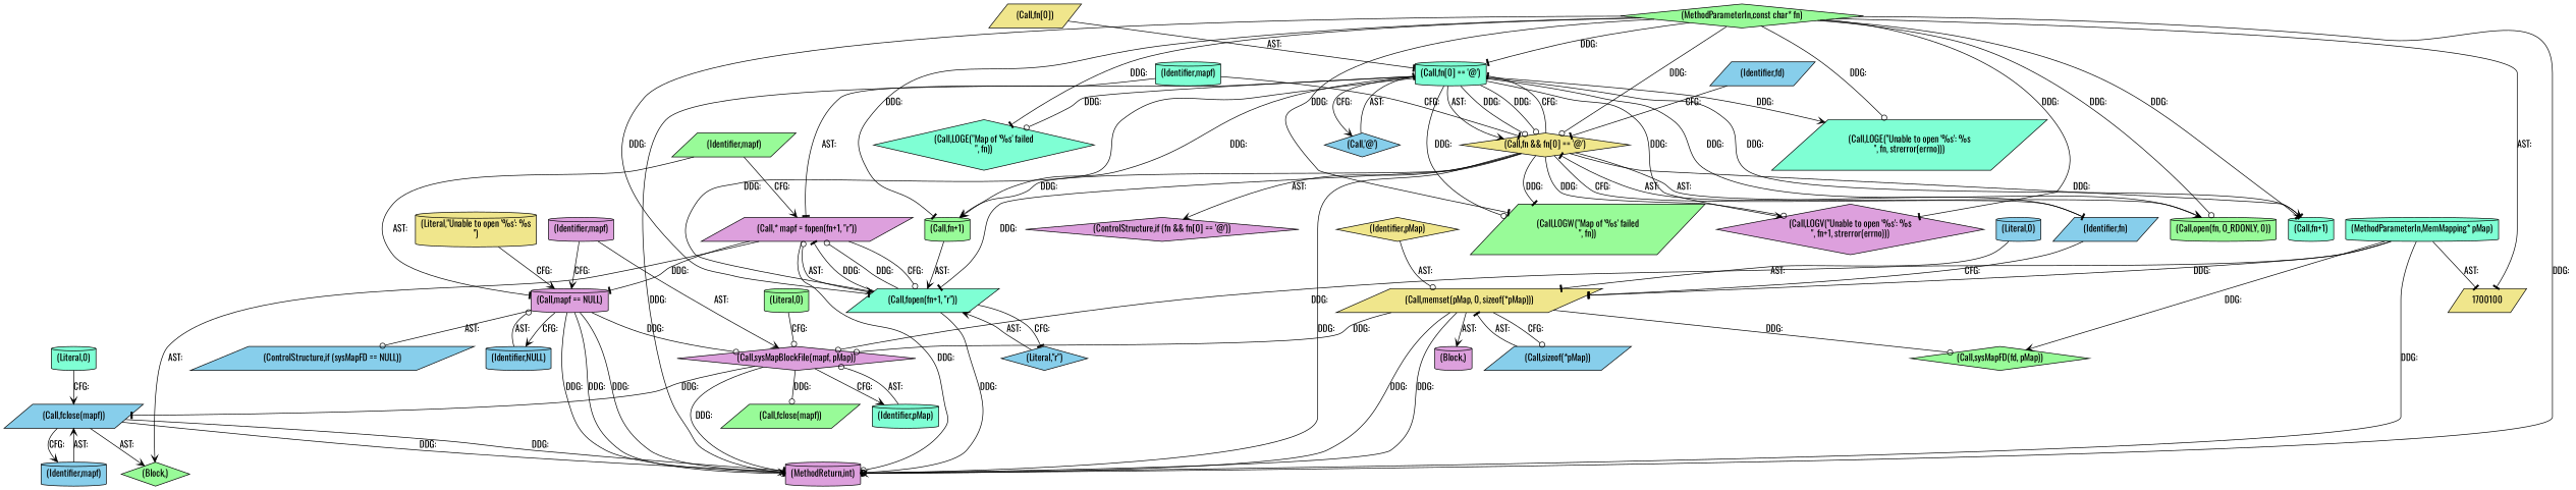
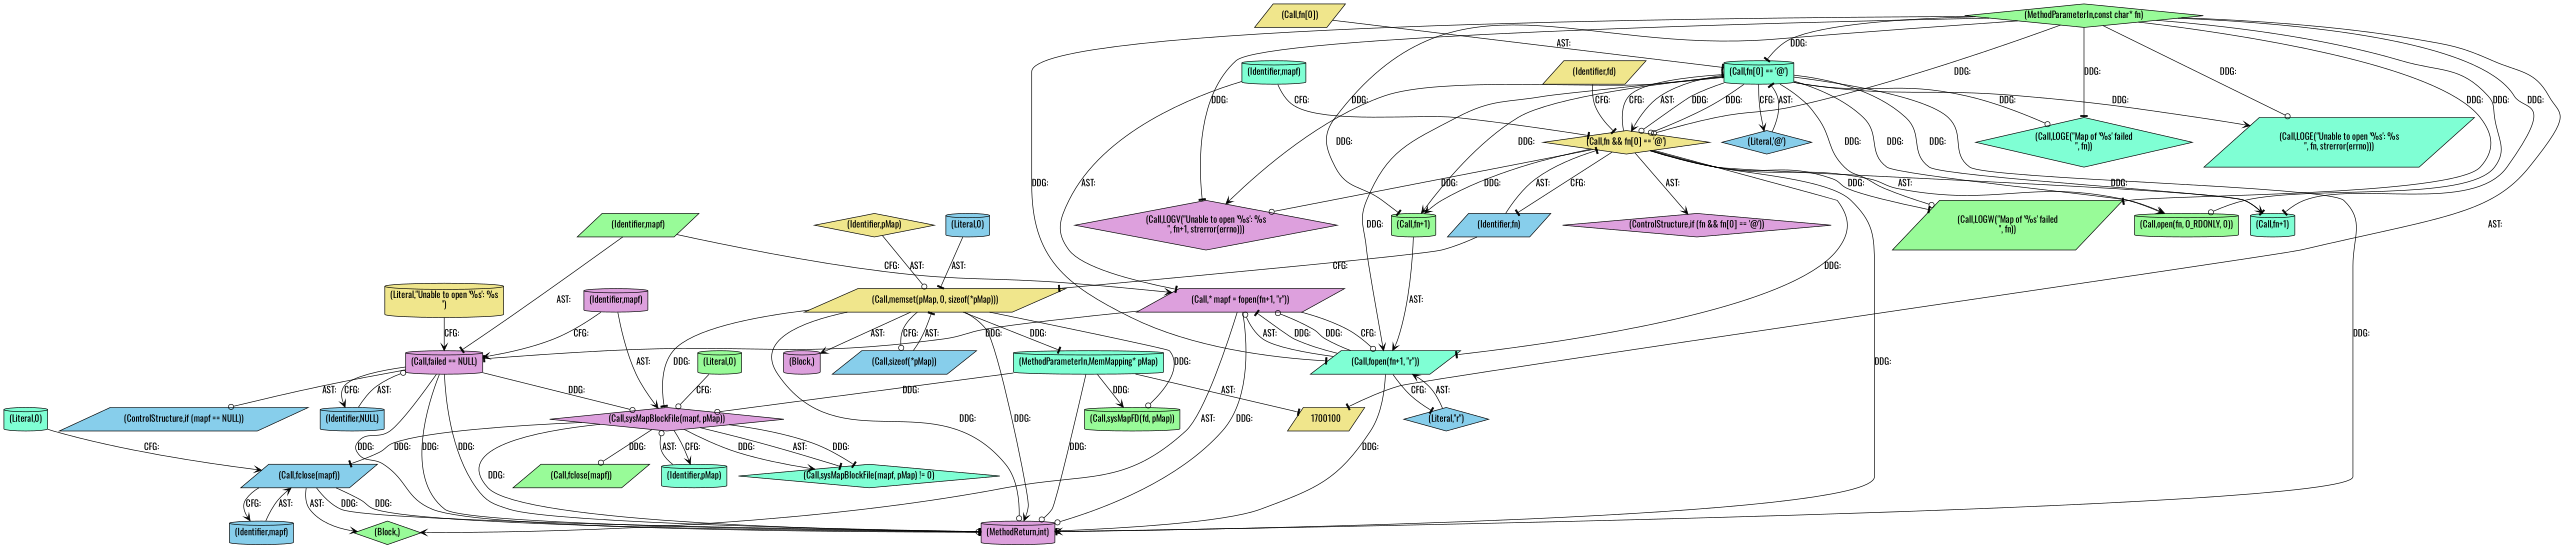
  digraph {
    fontname=Oswald
    node [fillcolor=skyblue fontname=Oswald shape=cylinder style=filled]
    edge [arrowhead=tee fontname=Oswald]
    n1 [label="(Call,fclose(mapf))" shape=parallelogram]
    n2 [fillcolor=plum label="(MethodReturn,int)"]
    n3 [label="(Identifier,mapf)"]
    n4 [fillcolor=palegreen label="(Block,)" shape=diamond]
    n5 [fillcolor=plum label="(Call,sysMapBlockFile(mapf, pMap))" shape=diamond]
+   n6 [fillcolor=aquamarine label="(Call,sysMapBlockFile(mapf, pMap) != 0)" shape=diamond]
    n7 [fillcolor=palegreen label="(Call,fclose(mapf))" shape=parallelogram]
    n8 [fillcolor=aquamarine label="(Identifier,pMap)"]
-   n9 [fillcolor=plum label="(Call,mapf == NULL)"]
-   n10 [label="(ControlStructure,if (sysMapFD == NULL))" shape=parallelogram]
+   n9 [fillcolor=plum label="(Call,failed == NULL)"]
+   n10 [label="(ControlStructure,if (mapf == NULL))" shape=parallelogram]
    n11 [label="(Identifier,NULL)"]
    n12 [fillcolor=plum label="(Call,* mapf = fopen(fn+1, \"r\"))" shape=parallelogram]
    n13 [fillcolor=aquamarine label="(Call,fopen(fn+1, \"r\"))" shape=parallelogram]
    n14 [label="(Literal,\"r\")" shape=diamond]
    n15 [fillcolor=aquamarine label="(Call,fn[0] == '@')"]
    n16 [fillcolor=khaki label="(Call,fn && fn[0] == '@')" shape=diamond]
    n17 [fillcolor=palegreen label="(Call,open(fn, O_RDONLY, 0))"]
    n18 [fillcolor=aquamarine label="(Call,fn+1)"]
    n19 [fillcolor=palegreen label="(Call,fn+1)"]
    n20 [fillcolor=aquamarine label="(Call,LOGE(\"Map of '%s' failed\n\", fn))" shape=diamond]
-   n21 [label="(Call,'@')" shape=diamond]
+   n21 [label="(Literal,'@')" shape=diamond]
    n22 [fillcolor=aquamarine label="(Call,LOGE(\"Unable to open '%s': %s\n\", fn, strerror(errno)))" shape=parallelogram]
    n23 [fillcolor=palegreen label="(Call,LOGW(\"Map of '%s' failed\n\", fn))" shape=parallelogram]
    n24 [fillcolor=plum label="(Call,LOGV(\"Unable to open '%s': %s\n\", fn+1, strerror(errno)))" shape=diamond]
    n25 [label="(Identifier,fn)" shape=parallelogram]
    n26 [fillcolor=plum label="(ControlStructure,if (fn && fn[0] == '@'))" shape=diamond]
    n27 [fillcolor=palegreen label="(MethodParameterIn,const char* fn)" shape=diamond]
    n28 [fillcolor=khaki label=1700100 shape=parallelogram]
    n29 [fillcolor=khaki label="(Call,memset(pMap, 0, sizeof(*pMap)))" shape=parallelogram]
-   n30 [fillcolor=palegreen label="(Call,sysMapFD(fd, pMap))" shape=diamond]
+   n30 [fillcolor=palegreen label="(Call,sysMapFD(fd, pMap))"]
    n31 [fillcolor=plum label="(Block,)"]
    n32 [label="(Call,sizeof(*pMap))" shape=parallelogram]
    n33 [fillcolor=aquamarine label="(MethodParameterIn,MemMapping* pMap)"]
    n34 [fillcolor=palegreen label="(Identifier,mapf)" shape=parallelogram]
    n35 [fillcolor=khaki label="(Identifier,pMap)" shape=diamond]
-   n36 [label="(Identifier,fd)" shape=parallelogram]
+   n36 [fillcolor=khaki label="(Identifier,fd)" shape=parallelogram]
    n37 [fillcolor=khaki label="(Literal,\"Unable to open '%s': %s\n\")"]
    n38 [fillcolor=palegreen label="(Literal,0)"]
    n39 [fillcolor=aquamarine label="(Identifier,mapf)"]
    n40 [fillcolor=khaki label="(Call,fn[0])" shape=parallelogram]
    n41 [fillcolor=aquamarine label="(Literal,0)"]
    n42 [label="(Literal,0)"]
    n43 [fillcolor=plum label="(Identifier,mapf)"]
    n1 -> n2 [label="DDG: "]
    n1 -> n2 [label="DDG: "]
    n1 -> n3 [arrowhead=vee label="CFG: "]
    n1 -> n4 [arrowhead=vee label="AST: "]
    n3 -> n1 [arrowhead=vee label="AST: "]
    n5 -> n1 [label="DDG: "]
    n5 -> n2 [label="DDG: "]
+   n5 -> n6 [label="AST: "]
+   n5 -> n6 [label="DDG: "]
+   n5 -> n6 [arrowhead=vee label="DDG: "]
    n5 -> n7 [arrowhead=odot label="DDG: "]
    n5 -> n8 [arrowhead=vee label="CFG: "]
    n8 -> n5 [arrowhead=odot label="AST: "]
    n9 -> n2 [arrowhead=odot label="DDG: "]
    n9 -> n2 [label="DDG: "]
    n9 -> n2 [label="DDG: "]
    n9 -> n5 [arrowhead=odot label="DDG: "]
    n9 -> n10 [arrowhead=odot label="AST: "]
    n9 -> n11 [arrowhead=vee label="CFG: "]
    n11 -> n9 [arrowhead=odot label="AST: "]
    n12 -> n2 [arrowhead=odot label="DDG: "]
    n12 -> n4 [arrowhead=vee label="AST: "]
    n12 -> n9 [label="DDG: "]
    n12 -> n13 [arrowhead=odot label="CFG: "]
    n13 -> n2 [arrowhead=odot label="DDG: "]
    n13 -> n12 [arrowhead=odot label="AST: "]
    n13 -> n12 [label="DDG: "]
    n13 -> n12 [arrowhead=odot label="DDG: "]
    n13 -> n14 [label="CFG: "]
    n14 -> n13 [arrowhead=vee label="AST: "]
    n15 -> n2 [arrowhead=vee label="DDG: "]
    n15 -> n13 [arrowhead=vee label="DDG: "]
    n15 -> n16 [arrowhead=vee label="AST: "]
    n15 -> n16 [arrowhead=odot label="DDG: "]
    n15 -> n16 [arrowhead=odot label="DDG: "]
    n15 -> n17 [arrowhead=vee label="DDG: "]
    n15 -> n18 [label="DDG: "]
    n15 -> n19 [arrowhead=vee label="DDG: "]
    n15 -> n20 [arrowhead=odot label="DDG: "]
    n15 -> n21 [arrowhead=vee label="CFG: "]
    n15 -> n22 [arrowhead=vee label="DDG: "]
    n15 -> n23 [arrowhead=odot label="DDG: "]
    n15 -> n24 [arrowhead=vee label="DDG: "]
    n16 -> n2 [label="DDG: "]
    n16 -> n13 [label="DDG: "]
    n16 -> n15 [label="CFG: "]
    n16 -> n17 [arrowhead=vee label="AST: "]
    n16 -> n18 [arrowhead=vee label="DDG: "]
    n16 -> n19 [arrowhead=vee label="DDG: "]
    n16 -> n23 [label="DDG: "]
    n16 -> n24 [arrowhead=odot label="DDG: "]
    n16 -> n25 [label="CFG: "]
    n16 -> n26 [arrowhead=vee label="AST: "]
    n19 -> n13 [arrowhead=vee label="AST: "]
    n21 -> n15 [label="AST: "]
    n25 -> n16 [label="AST: "]
    n25 -> n29 [label="CFG: "]
-   n27 -> n2 [arrowhead=odot label="DDG: "]
    n27 -> n13 [label="DDG: "]
    n27 -> n15 [label="DDG: "]
    n27 -> n16 [arrowhead=odot label="DDG: "]
    n27 -> n17 [arrowhead=odot label="DDG: "]
    n27 -> n18 [label="DDG: "]
    n27 -> n19 [label="DDG: "]
    n27 -> n20 [label="DDG: "]
    n27 -> n22 [arrowhead=odot label="DDG: "]
    n27 -> n23 [label="DDG: "]
    n27 -> n24 [label="DDG: "]
    n27 -> n28 [label="AST: "]
    n29 -> n2 [arrowhead=odot label="DDG: "]
    n29 -> n2 [arrowhead=vee label="DDG: "]
-   n29 -> n5 [arrowhead=odot label="DDG: "]
+   n29 -> n5 [label="DDG: "]
    n29 -> n30 [arrowhead=odot label="DDG: "]
    n29 -> n31 [arrowhead=vee label="AST: "]
    n29 -> n32 [arrowhead=odot label="CFG: "]
    n32 -> n29 [label="AST: "]
    n33 -> n2 [arrowhead=odot label="DDG: "]
    n33 -> n5 [arrowhead=odot label="DDG: "]
    n33 -> n28 [label="AST: "]
-   n33 -> n29 [label="DDG: "]
+   n29 -> n33 [label="DDG: "]
    n33 -> n30 [arrowhead=vee label="DDG: "]
    n34 -> n9 [label="AST: "]
    n34 -> n12 [arrowhead=vee label="CFG: "]
    n35 -> n29 [arrowhead=odot label="AST: "]
    n36 -> n16 [label="CFG: "]
    n37 -> n9 [arrowhead=vee label="CFG: "]
    n38 -> n5 [arrowhead=odot label="CFG: "]
    n39 -> n12 [label="AST: "]
    n39 -> n16 [label="CFG: "]
    n40 -> n15 [label="AST: "]
    n41 -> n1 [arrowhead=vee label="CFG: "]
    n42 -> n29 [label="AST: "]
    n43 -> n5 [arrowhead=vee label="AST: "]
    n43 -> n9 [arrowhead=vee label="CFG: "]
  }
